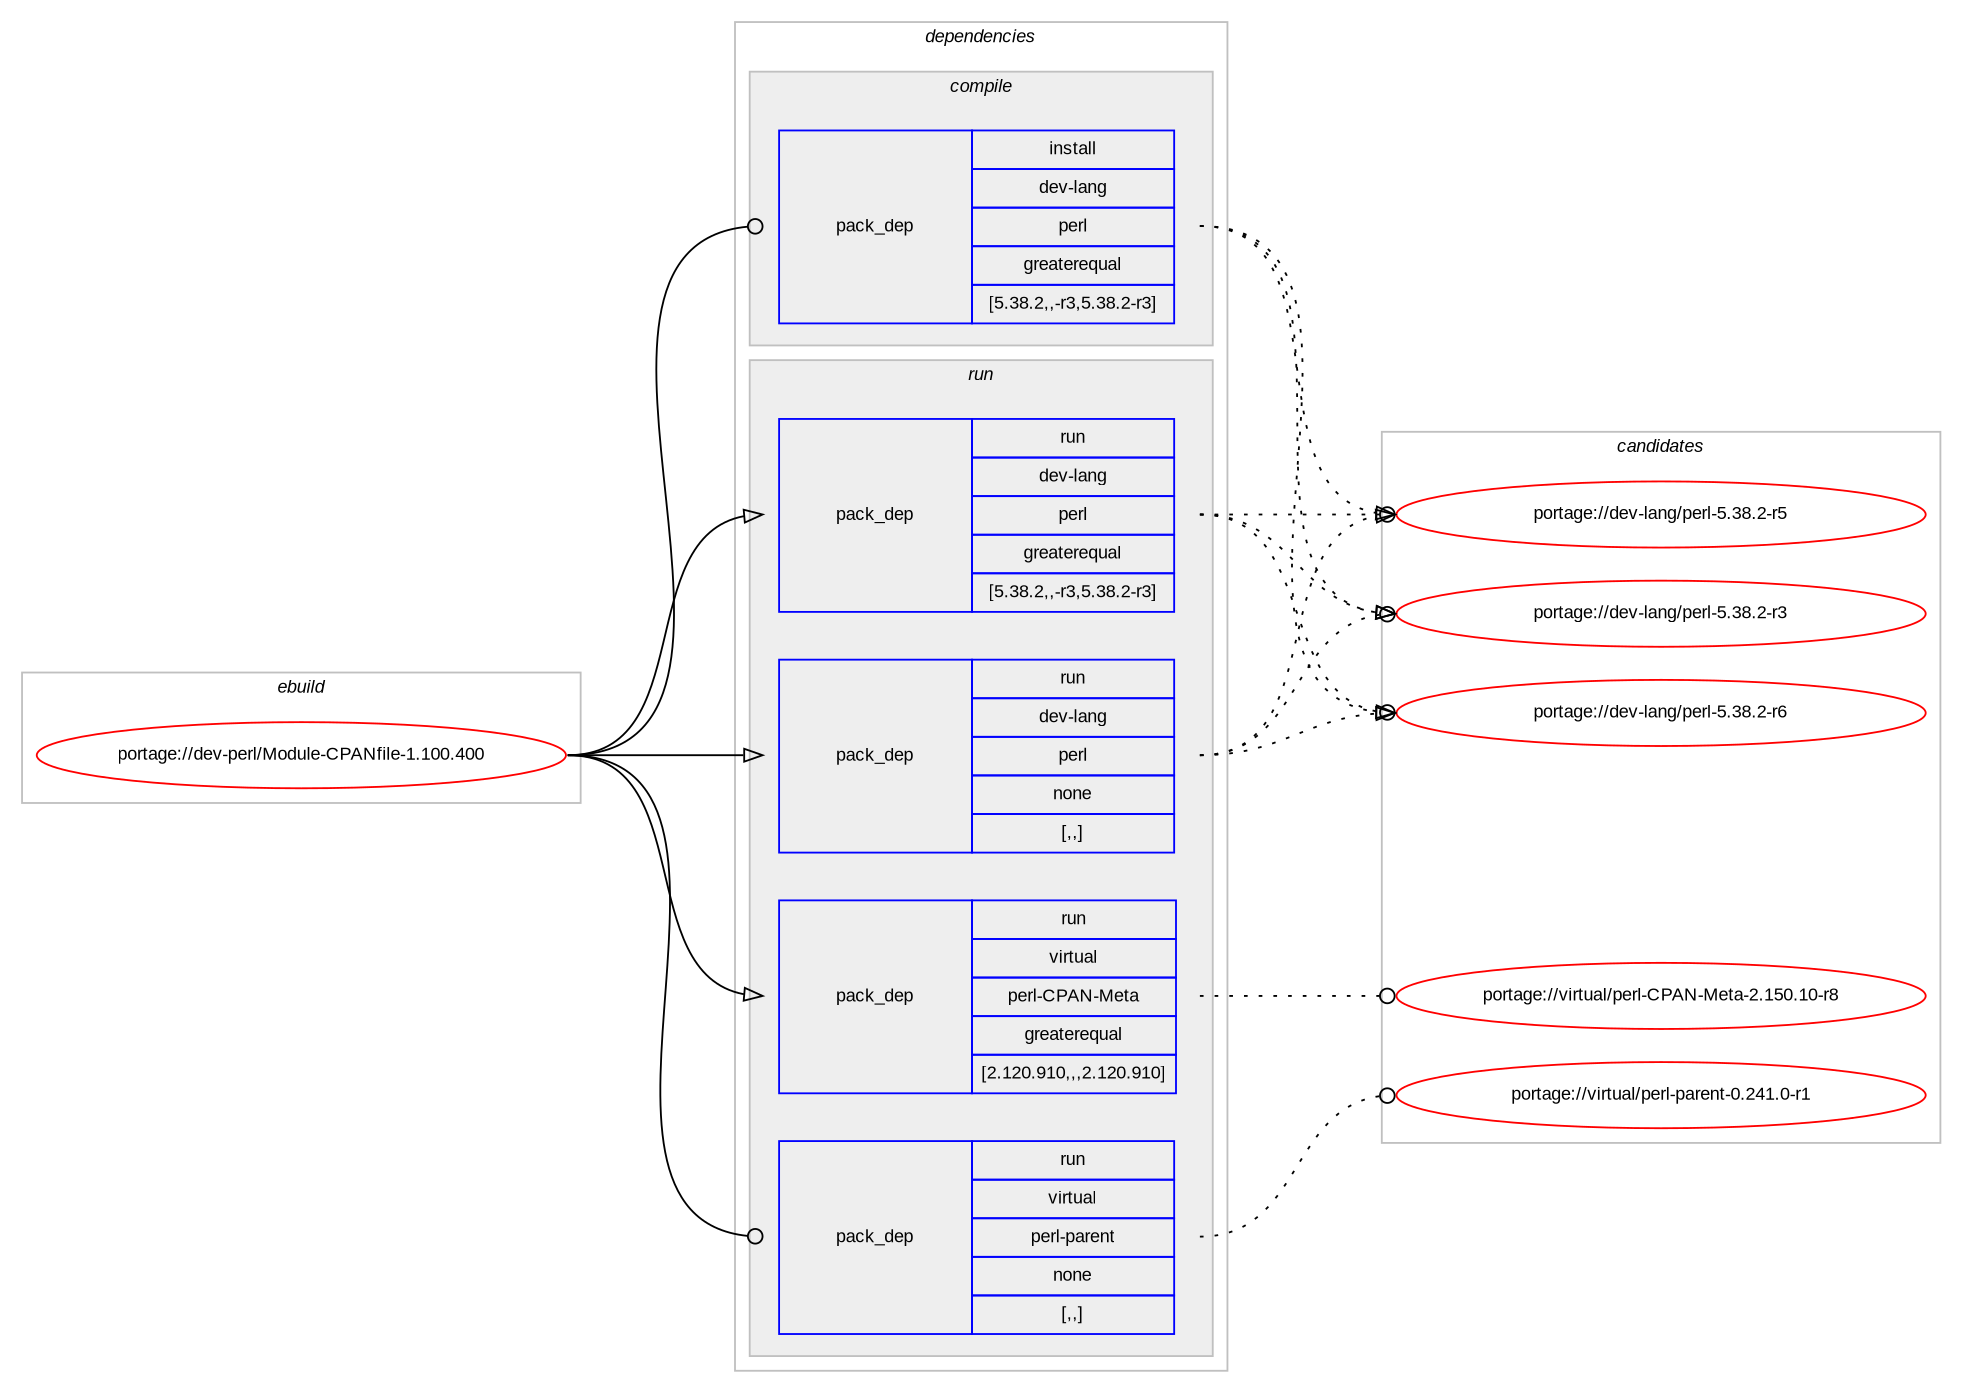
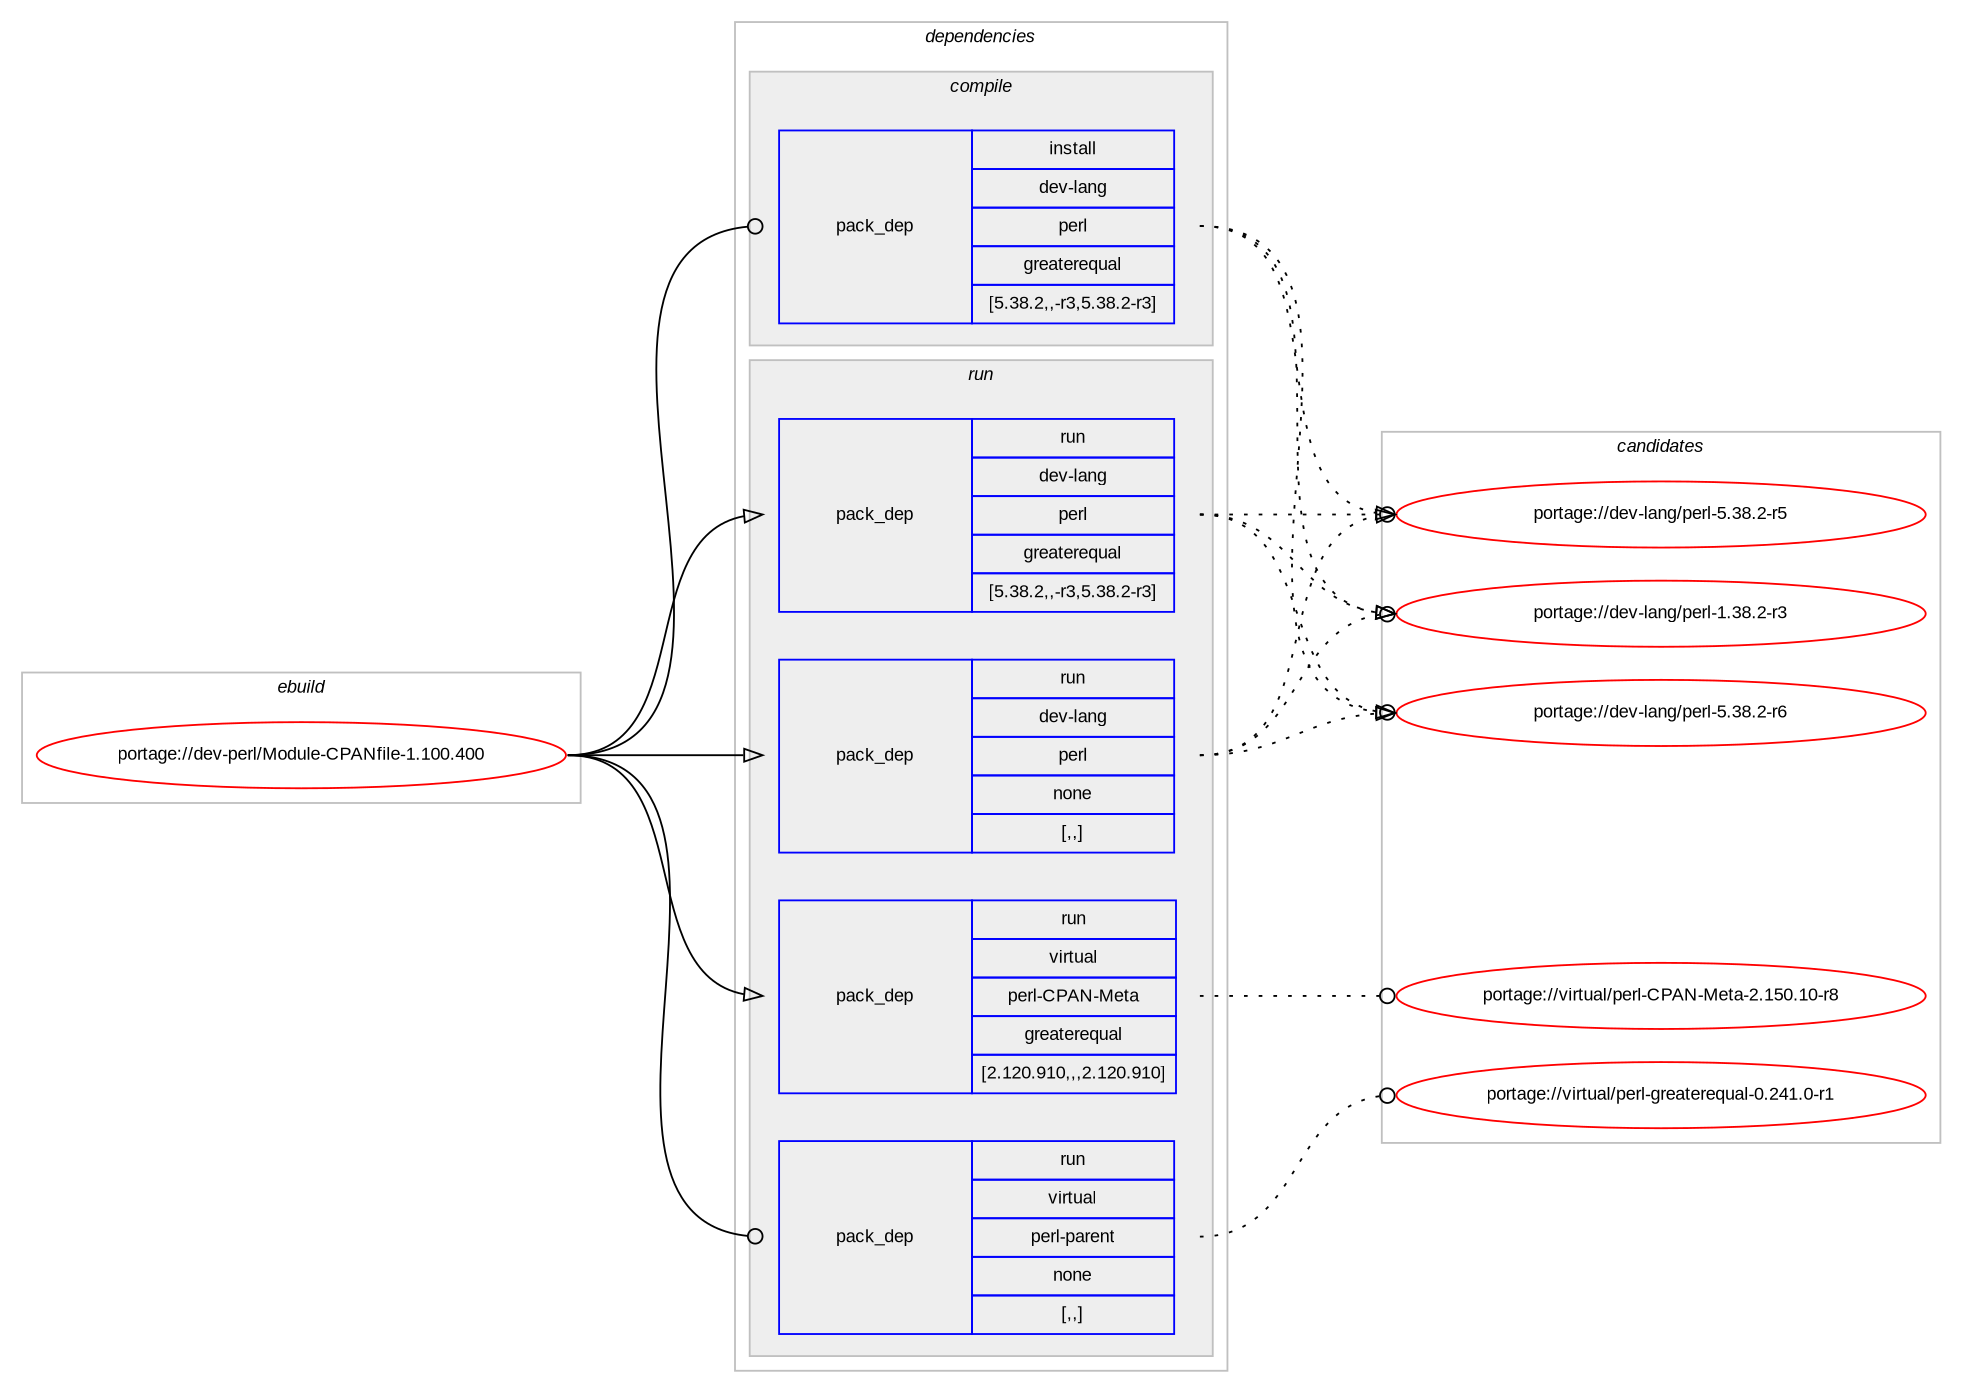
  digraph {
    compound=true
    concentrate=true
    fontname="Liberation Sans"
    fontsize=10
    newrank=true
    rankdir=LR
    ranksep=1.5
    node [color=red fontname="Liberation Sans" fontsize=10]
    edge [arrowhead=onormal fontname="Liberation Sans" headport=w style=dotted tailport=e weight=100]
    n1 [label="portage://dev-perl/Module-CPANfile-1.100.400" width=4]
    n2 [color=blue label=<<TABLE BORDER="0" CELLBORDER="1" CELLSPACING="0" CELLPADDING="4" WIDTH="220"><TR><TD ROWSPAN="6" CELLPADDING="30">pack_dep</TD></TR><TR><TD WIDTH="110">install</TD></TR><TR><TD>dev-lang</TD></TR><TR><TD>perl</TD></TR><TR><TD>greaterequal</TD></TR><TR><TD>[5.38.2,,-r3,5.38.2-r3]</TD></TR></TABLE>> shape=none]
    n3 [color=blue label=<<TABLE BORDER="0" CELLBORDER="1" CELLSPACING="0" CELLPADDING="4" WIDTH="220"><TR><TD ROWSPAN="6" CELLPADDING="30">pack_dep</TD></TR><TR><TD WIDTH="110">run</TD></TR><TR><TD>dev-lang</TD></TR><TR><TD>perl</TD></TR><TR><TD>greaterequal</TD></TR><TR><TD>[5.38.2,,-r3,5.38.2-r3]</TD></TR></TABLE>> shape=none]
    n4 [color=blue label=<<TABLE BORDER="0" CELLBORDER="1" CELLSPACING="0" CELLPADDING="4" WIDTH="220"><TR><TD ROWSPAN="6" CELLPADDING="30">pack_dep</TD></TR><TR><TD WIDTH="110">run</TD></TR><TR><TD>dev-lang</TD></TR><TR><TD>perl</TD></TR><TR><TD>none</TD></TR><TR><TD>[,,]</TD></TR></TABLE>> shape=none]
    n5 [color=blue label=<<TABLE BORDER="0" CELLBORDER="1" CELLSPACING="0" CELLPADDING="4" WIDTH="220"><TR><TD ROWSPAN="6" CELLPADDING="30">pack_dep</TD></TR><TR><TD WIDTH="110">run</TD></TR><TR><TD>virtual</TD></TR><TR><TD>perl-CPAN-Meta</TD></TR><TR><TD>greaterequal</TD></TR><TR><TD>[2.120.910,,,2.120.910]</TD></TR></TABLE>> shape=none]
    n6 [color=blue label=<<TABLE BORDER="0" CELLBORDER="1" CELLSPACING="0" CELLPADDING="4" WIDTH="220"><TR><TD ROWSPAN="6" CELLPADDING="30">pack_dep</TD></TR><TR><TD WIDTH="110">run</TD></TR><TR><TD>virtual</TD></TR><TR><TD>perl-parent</TD></TR><TR><TD>none</TD></TR><TR><TD>[,,]</TD></TR></TABLE>> shape=none]
    n7 [label="portage://dev-lang/perl-5.38.2-r6" width=4]
    n8 [label="portage://dev-lang/perl-5.38.2-r5" width=4]
-   n9 [label="portage://dev-lang/perl-5.38.2-r3" width=4]
+   n9 [label="portage://dev-lang/perl-1.38.2-r3" width=4]
    n10 [label="portage://virtual/perl-CPAN-Meta-2.150.10-r8" width=4]
-   n11 [label="portage://virtual/perl-parent-0.241.0-r1" width=4]
+   n11 [label="portage://virtual/perl-greaterequal-0.241.0-r1" width=4]
    subgraph cluster_1 {
      color=gray
      label=<<i>ebuild</i>>
      n1
    }
    subgraph cluster_2 {
      color=gray
      label=<<i>dependencies</i>>
      subgraph cluster_3 {
        color=gray
        fillcolor="#eeeeee"
        label=<<i>compile</i>>
        style=filled
        subgraph sub_4 {
          color=gray
          fillcolor="#eeeeee"
          label=<<i>compile</i>>
          style=filled
          n2
        }
      }
      subgraph cluster_5 {
        color=gray
        fillcolor="#eeeeee"
        label=<<i>compile and run</i>>
        style=filled
      }
      subgraph cluster_6 {
        color=gray
        fillcolor="#eeeeee"
        label=<<i>run</i>>
        style=filled
        subgraph sub_7 {
          color=gray
          fillcolor="#eeeeee"
          label=<<i>run</i>>
          style=filled
          n3
        }
        subgraph sub_8 {
          color=gray
          fillcolor="#eeeeee"
          label=<<i>run</i>>
          style=filled
          n4
        }
        subgraph sub_9 {
          color=gray
          fillcolor="#eeeeee"
          label=<<i>run</i>>
          style=filled
          n5
        }
        subgraph sub_10 {
          color=gray
          fillcolor="#eeeeee"
          label=<<i>run</i>>
          style=filled
          n6
        }
      }
    }
    subgraph cluster_11 {
      color=gray
      label=<<i>candidates</i>>
      rank=same
      subgraph sub_12 {
        color=black
        label=<<i>candidates</i>>
        nodesep=1
        rank=same
        n7
        n8
        n9
      }
      subgraph sub_13 {
        color=black
        label=<<i>candidates</i>>
        nodesep=1
        rank=same
        n7
        n8
        n9
      }
      subgraph sub_14 {
        color=black
        label=<<i>candidates</i>>
        nodesep=1
        rank=same
        n7
        n8
        n9
      }
      subgraph sub_15 {
        color=black
        label=<<i>candidates</i>>
        nodesep=1
        rank=same
        n10
      }
      subgraph sub_16 {
        color=black
        label=<<i>candidates</i>>
        nodesep=1
        rank=same
        n11
      }
    }
    n1 -> n2 [arrowhead=odot style=solid weight=20]
    n1 -> n3 [style=solid weight=20]
    n1 -> n4 [style=solid weight=20]
    n1 -> n5 [style=solid weight=20]
    n1 -> n6 [arrowhead=odot style=solid weight=20]
    n2 -> n7
    n2 -> n8
    n2 -> n9
    n3 -> n7 [arrowhead=odot]
    n3 -> n8 [arrowhead=odot]
    n3 -> n9
    n4 -> n7
    n4 -> n8
    n4 -> n9 [arrowhead=odot]
    n5 -> n10 [arrowhead=odot]
    n6 -> n11 [arrowhead=odot]
  }
